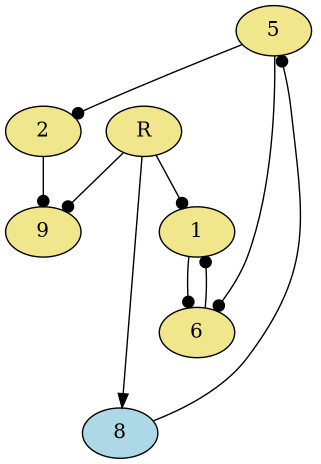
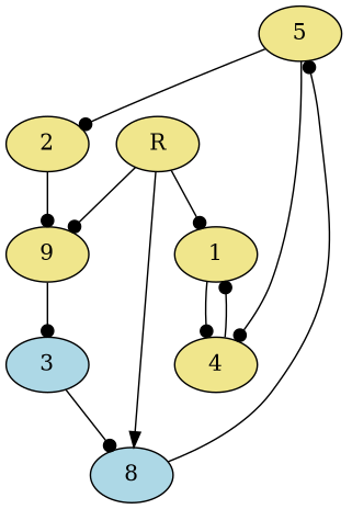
  digraph {
    node [fillcolor=khaki style=filled]
    edge [arrowhead=dot]
    1
-   6
+   6 [label=4]
    n3 [label=9]
    2
+   3 [fillcolor=lightblue]
    8 [fillcolor=lightblue]
    5
    R
    1 -> 6
    6 -> 1
+   n3 -> 3
    2 -> n3
+   3 -> 8
    8 -> 5
    5 -> 6
    5 -> 2
    R -> 1
    R -> n3
    R -> 8 [arrowhead=normal]
  }
